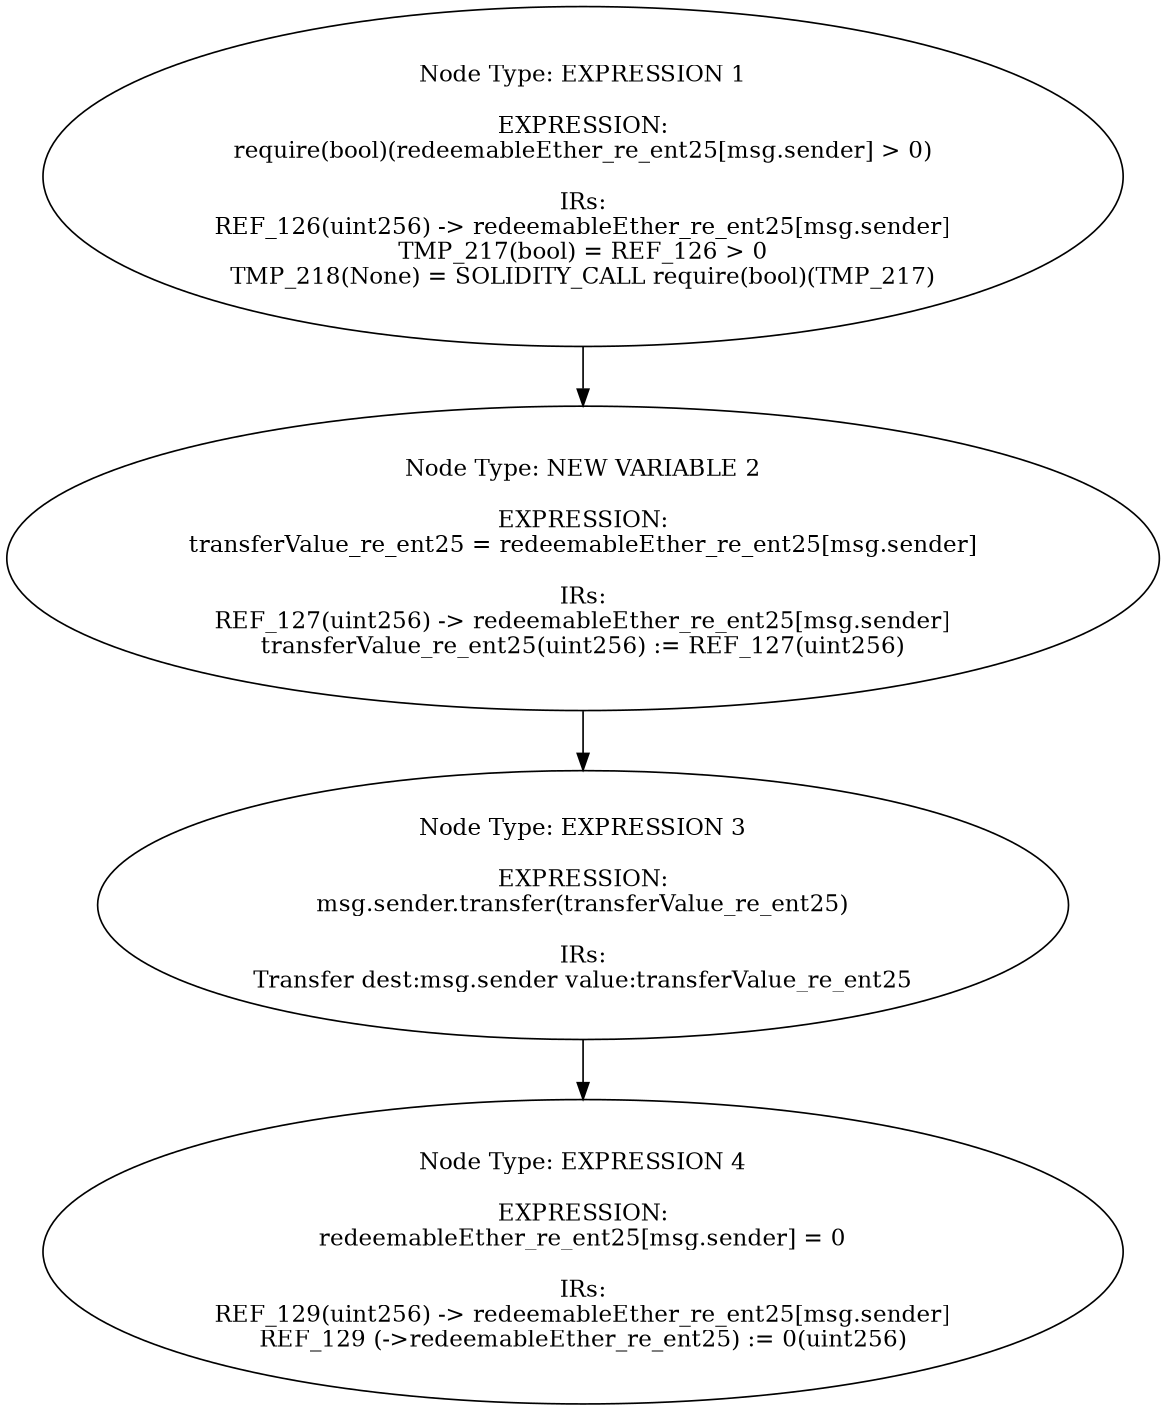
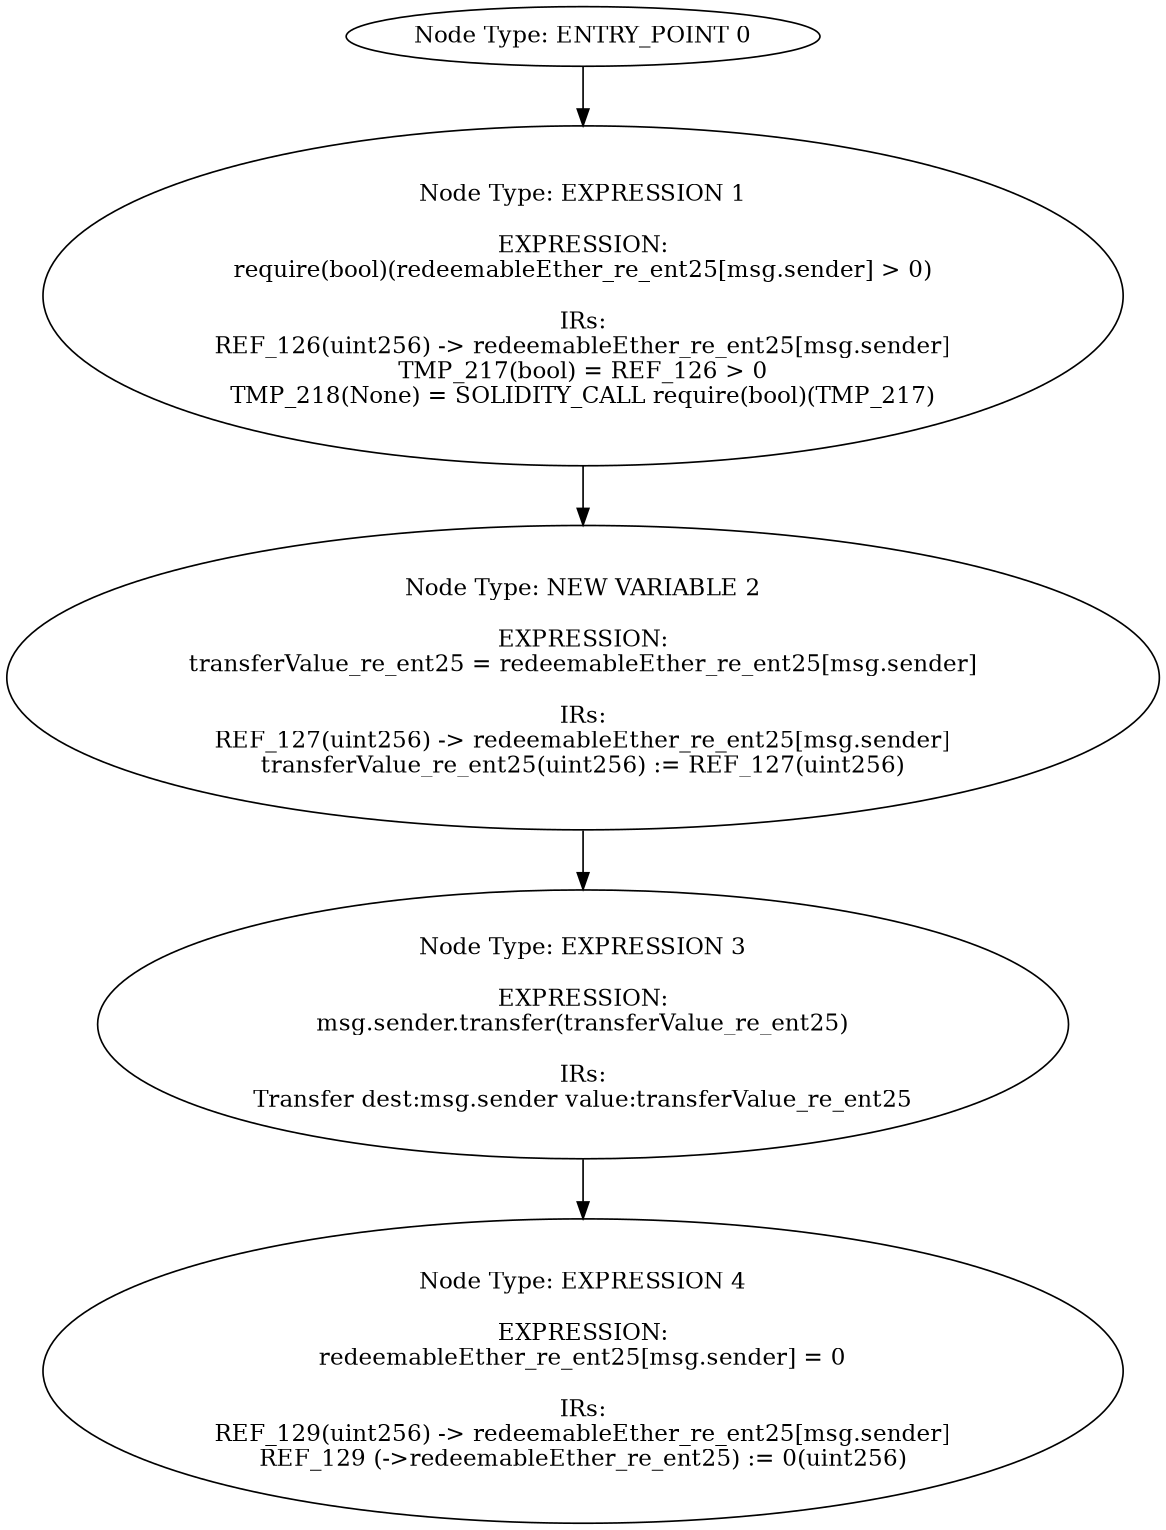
  digraph {
+   n1 [label="Node Type: ENTRY_POINT 0\n"]
    n2 [label="Node Type: EXPRESSION 1\n\nEXPRESSION:\nrequire(bool)(redeemableEther_re_ent25[msg.sender] > 0)\n\nIRs:\nREF_126(uint256) -> redeemableEther_re_ent25[msg.sender]\nTMP_217(bool) = REF_126 > 0\nTMP_218(None) = SOLIDITY_CALL require(bool)(TMP_217)"]
    n3 [label="Node Type: NEW VARIABLE 2\n\nEXPRESSION:\ntransferValue_re_ent25 = redeemableEther_re_ent25[msg.sender]\n\nIRs:\nREF_127(uint256) -> redeemableEther_re_ent25[msg.sender]\ntransferValue_re_ent25(uint256) := REF_127(uint256)"]
    n4 [label="Node Type: EXPRESSION 3\n\nEXPRESSION:\nmsg.sender.transfer(transferValue_re_ent25)\n\nIRs:\nTransfer dest:msg.sender value:transferValue_re_ent25"]
    n5 [label="Node Type: EXPRESSION 4\n\nEXPRESSION:\nredeemableEther_re_ent25[msg.sender] = 0\n\nIRs:\nREF_129(uint256) -> redeemableEther_re_ent25[msg.sender]\nREF_129 (->redeemableEther_re_ent25) := 0(uint256)"]
+   n1 -> n2
    n2 -> n3
    n3 -> n4
    n4 -> n5
  }
